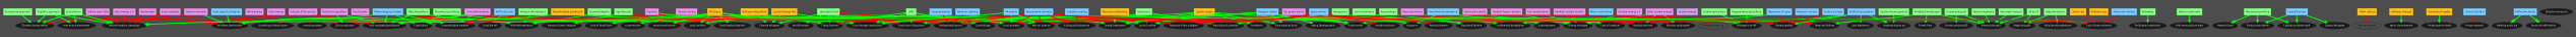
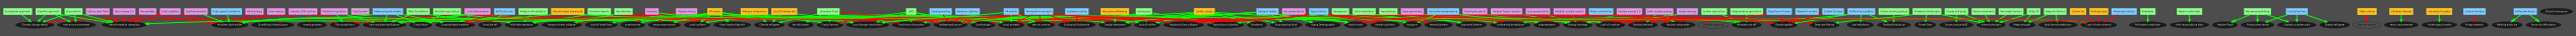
  digraph {
    bgcolor=gray30
    fontname=Ubuntu
    node [color=gray10 fontname=Ubuntu shape=box style=filled]
    edge [color=green fontname=Ubuntu penwidth=5]
    "Industry 20th century" [color=fuchsia fillcolor=plum]
    Renewables [color=fuchsia fillcolor=plum]
-   "Fossil power" [color=fuchsia fillcolor=plum]
+   "Fossil power" [color=green fillcolor=plum]
    "Wind energy" [color=fuchsia fillcolor=plum]
    "Massive mining" [color=fuchsia fillcolor=plum]
    "Coal power plants" [color=fuchsia fillcolor=plum]
    "Gas power plants" [color=fuchsia fillcolor=plum]
    "Pollution regulation" [color=fuchsia fillcolor=plum]
    "Solar energy" [color=fuchsia fillcolor=plum]
    "Giant hydro plants" [color=fuchsia fillcolor=plum]
    "Sahara solar field" [color=fuchsia fillcolor=plum]
    "Controlled weather" [color=fuchsia fillcolor=plum]
    "Solar subsidies" [color=fuchsia fillcolor=plum]
    "Nuclear energy" [color=dodgerblue fillcolor=plum]
    "Safer nuclear energy" [color=fuchsia fillcolor=plum]
    "Nuclear energy 2.0" [color=fuchsia fillcolor=plum]
    "Modular nuclear reactor" [color=fuchsia fillcolor=plum]
    "Modular fusion reactors" [color=fuchsia fillcolor=plum]
    "Deep sea mining" [color=fuchsia fillcolor=plum]
    Fracking [color=fuchsia fillcolor=plum]
    "Solar energy 2.0" [color=fuchsia fillcolor=plum]
    "Geothermal wells" [color=fuchsia fillcolor=plum]
    Robobees [color=green fillcolor=palegreen]
    "Groves and pools" [color=green fillcolor=palegreen]
    "Nature restoration" [color=green fillcolor=palegreen]
    "Protected landscapes" [color=green fillcolor=palegreen]
    "Ecosystems approach" [color=green fillcolor=palegreen]
    Ecocentrism [color=green fillcolor=palegreen]
    Agroecology [color=green fillcolor=palegreen]
    Agroforestry [color=green fillcolor=palegreen]
    "30 by 30" [color=green fillcolor=palegreen]
    "Carbon agriculture" [color=green fillcolor=palegreen]
    "Carbon storing pasture" [color=green fillcolor=palegreen]
    "Precision agriculture" [color=green fillcolor=palegreen]
    "Kelp plantations" [color=green fillcolor=palegreen]
    "Biophilic approach" [color=green fillcolor=palegreen]
    Hydropony [color=green fillcolor=palegreen]
    "Mass forestation" [color=green fillcolor=palegreen]
    "Greening deserts" [color=green fillcolor=palegreen]
    "Coral restoration" [color=green fillcolor=palegreen]
    GMO [color=green fillcolor=palegreen]
    "Laboratory food" [color=green fillcolor=palegreen]
    "Nature engineers" [color=green fillcolor=palegreen]
    "Mangroves planting" [color=green fillcolor=palegreen]
    "Rainwater harvest" [color=green fillcolor=palegreen]
    "Regenerative agriculture" [color=green fillcolor=palegreen]
    Aquaponics [color=green fillcolor=palegreen]
    "Amazon reforestation" [color=green fillcolor=palegreen]
    "Loss & Damage Aid" [color=gold fillcolor=goldenrod1]
    "Carbon tax" [color=gold fillcolor=goldenrod1]
    "VR utopia" [color=gold fillcolor=goldenrod1]
    "Polluters pay" [color=gold fillcolor=goldenrod1]
    "Decentralized power grid" [color=gold fillcolor=goldenrod1]
    "Refugee integration" [color=gold fillcolor=goldenrod1]
    "Mass airconditioning" [color=gold fillcolor=goldenrod1]
    "Tribal culture" [color=gold fillcolor=goldenrod1]
    "Genetic utopia" [color=gold fillcolor=goldenrod1]
    "Lifestyle changes" [color=gold fillcolor=goldenrod1]
    "Voluntary frugality" [color=gold fillcolor=goldenrod1]
    "Science funding" [color=dodgerblue fillcolor=lightskyblue]
    "Emission cleaning" [color=dodgerblue fillcolor=lightskyblue]
    "Research centers" [color=dodgerblue fillcolor=lightskyblue]
    Geoengineering [color=dodgerblue fillcolor=lightskyblue]
    "Artificial ecosystems" [color=dodgerblue fillcolor=lightskyblue]
    "Carbon Storage" [color=dodgerblue fillcolor=lightskyblue]
    "Meteorological models" [color=dodgerblue fillcolor=lightskyblue]
    "Artificial corals" [color=dodgerblue fillcolor=lightskyblue]
    "Coastal barriers" [color=dodgerblue fillcolor=lightskyblue]
    "Moon commuting" [color=dodgerblue fillcolor=lightskyblue]
    "High-capacity batteries" [color=dodgerblue fillcolor=lightskyblue]
    "Departure of some" [color=dodgerblue fillcolor=lightskyblue]
    "Reflective sheets" [color=dodgerblue fillcolor=lightskyblue]
    "Designer babies" [color=dodgerblue fillcolor=lightskyblue]
    "Advanced robotics" [color=dodgerblue fillcolor=lightskyblue]
    "Atmospheric aerosols" [color=dodgerblue fillcolor=lightskyblue]
    "Humankind engineering" [color=dodgerblue fillcolor=lightskyblue]
    "Radiative cooling" [color=dodgerblue fillcolor=lightskyblue]
    "Space mirrors" [color=dodgerblue fillcolor=lightskyblue]
    "VR worlds" [color=dodgerblue fillcolor=lightskyblue]
    "Climate change denial" [fontcolor=white shape=ellipse]
    "Oil rig explosion" [fontcolor=white shape=ellipse]
    "Non-regulated pollutants" [fontcolor=white shape=ellipse]
    "Desinformation campaign" [fontcolor=white shape=ellipse]
    "Windless dark winter" [fontcolor=white shape=ellipse]
    "Lack of fossil fuels" [fontcolor=white shape=ellipse]
    "Amazon forest collapse" [fontcolor=white shape=ellipse]
    "Local conflicts" [fontcolor=white shape=ellipse]
    "Biodiversity breakdown" [fontcolor=white shape=ellipse]
    "Mass ecoterrorism" [fontcolor=white shape=ellipse]
    Ecoterrorism [fontcolor=white shape=ellipse]
    "Deep see fishing" [fontcolor=white shape=ellipse]
    "Lack of uranium" [fontcolor=white shape=ellipse]
    "Gas shortage" [fontcolor=white shape=ellipse]
    "Lack of rare minerals" [fontcolor=white shape=ellipse]
    "Unpredictable weather" [fontcolor=white shape=ellipse]
    "Local hunger revolutions" [fontcolor=white shape=ellipse]
    "Deadly heatwaves" [fontcolor=white shape=ellipse]
    "Widespread cancer" [fontcolor=white shape=ellipse]
    "Crop failure" [fontcolor=white shape=ellipse]
    "Nuclear catasrophe" [fontcolor=white shape=ellipse]
    "Radioactive leak" [fontcolor=white shape=ellipse]
    "Pollinators extinction" [fontcolor=white shape=ellipse]
    "Groves and pools(?)" [fontcolor=white shape=ellipse]
    "Intense drought" [fontcolor=white shape=ellipse]
    "Anti-monoculture laws" [fontcolor=white shape=ellipse]
    "Forest fires" [fontcolor=white shape=ellipse]
    "Anti enviro movement" [fontcolor=white shape=ellipse]
    "Wild deforestation" [fontcolor=white shape=ellipse]
    "Mega-drought" [fontcolor=white shape=ellipse]
    "Peatland drying up" [fontcolor=white shape=ellipse]
    "Tragic harvest" [fontcolor=white shape=ellipse]
    "Kelp forest breakdown" [fontcolor=white shape=ellipse]
    "Lack of coffee" [fontcolor=white shape=ellipse]
    "Food chain disruption" [fontcolor=white shape=ellipse]
    "Coral die-off" [fontcolor=white shape=ellipse]
    "Climate refugees" [fontcolor=white shape=ellipse]
    "World hunger" [fontcolor=white shape=ellipse]
    "Massive flood" [fontcolor=white shape=ellipse]
    "Rising ocean levels" [fontcolor=white shape=ellipse]
    "Coastal countries sunk" [fontcolor=white shape=ellipse]
    "Fossil backed dezinfo" [fontcolor=white shape=ellipse]
    "Youth revolt" [fontcolor=white shape=ellipse]
    "Climate apathy" [fontcolor=white shape=ellipse]
    "Energy shortage" [fontcolor=white shape=ellipse]
    "Chaotic monsoons" [fontcolor=white shape=ellipse]
    "Fringe research" [fontcolor=white shape=ellipse]
    "Last elephants" [fontcolor=white shape=ellipse]
    "Coastal refugees" [fontcolor=white shape=ellipse]
    "Melting arctic ice" [fontcolor=white shape=ellipse]
    "No arctic reflections" [fontcolor=white shape=ellipse]
    "Equatoral famine" [fontcolor=white shape=ellipse]
    "Stop wasting food" [fontcolor=white shape=ellipse]
    "Aging Demographic" [fontcolor=white shape=ellipse]
    Pandemic [fontcolor=white shape=ellipse]
    "Local protests" [fontcolor=white shape=ellipse]
    "Agricultural calamity" [fontcolor=white shape=ellipse]
    "Nitrogen run-off" [fontcolor=white shape=ellipse]
    "No to consumerism" [fontcolor=white shape=ellipse]
    "Private space travels" [fontcolor=white shape=ellipse]
    "Regional clima collapse" [fontcolor=white shape=ellipse]
    "Ecological disbalance" [fontcolor=white shape=ellipse]
    "Rouge AI" [fontcolor=white shape=ellipse]
    SuperBacteria [fontcolor=white shape=ellipse]
    "Kessler syndrom" [fontcolor=white shape=ellipse]
    "Asteroid swarm" [fontcolor=white shape=ellipse]
    "War on science" [fontcolor=white shape=ellipse]
    "Crumbling infrastructure" [fontcolor=white shape=ellipse]
    "Poverty protests" [fontcolor=white shape=ellipse]
    "Nuclear clean-up" [color="" shape="" style=""]
    "War On science" [color="" shape="" style=""]
    subgraph sub_1 {
      cluster=false
      label=Cards
      rankdir=LR
      subgraph sub_2 {
        cluster=false
        color=fuchsia
        label=Cards
        rankdir=LR
        "Industry 20th century"
        Renewables
        "Fossil power"
        "Wind energy"
        "Massive mining"
        "Coal power plants"
        "Gas power plants"
        "Pollution regulation"
        "Solar energy"
        "Giant hydro plants"
        "Sahara solar field"
        "Controlled weather"
        "Solar subsidies"
        "Nuclear energy"
        "Safer nuclear energy"
        "Nuclear energy 2.0"
        "Modular nuclear reactor"
        "Modular fusion reactors"
        "Deep sea mining"
        Fracking
        "Solar energy 2.0"
        "Geothermal wells"
      }
      subgraph sub_3 {
        cluster=false
        color=green
        label=Cards
        rankdir=LR
        Robobees
        "Groves and pools"
        "Nature restoration"
        "Protected landscapes"
        "Ecosystems approach"
        Ecocentrism
        Agroecology
        Agroforestry
        "30 by 30"
        "Carbon agriculture"
        "Carbon storing pasture"
        "Precision agriculture"
        "Kelp plantations"
        "Biophilic approach"
        Hydropony
        "Mass forestation"
        "Greening deserts"
        "Coral restoration"
        GMO
        "Laboratory food"
        "Nature engineers"
        "Mangroves planting"
        "Rainwater harvest"
        "Regenerative agriculture"
        Aquaponics
        "Amazon reforestation"
      }
      subgraph sub_4 {
        cluster=false
        color=gold
        label=Cards
        rankdir=LR
        "Loss & Damage Aid"
        "Carbon tax"
        "VR utopia"
        "Polluters pay"
        "Decentralized power grid"
        "Refugee integration"
        "Mass airconditioning"
        "Tribal culture"
        "Genetic utopia"
        "Lifestyle changes"
        "Voluntary frugality"
      }
      subgraph sub_5 {
        cluster=false
        color=dodgerblue
        label=Cards
        rankdir=LR
        "Science funding"
        "Emission cleaning"
        "Research centers"
        Geoengineering
        "Artificial ecosystems"
        "Carbon Storage"
        "Meteorological models"
        "Artificial corals"
        "Coastal barriers"
        "Moon commuting"
        "High-capacity batteries"
        "Departure of some"
        "Reflective sheets"
        "Designer babies"
        "Advanced robotics"
        "Atmospheric aerosols"
        "Humankind engineering"
        "Radiative cooling"
        "Space mirrors"
        "VR worlds"
      }
    }
    subgraph sub_6 {
      cluster=false
      label=Events
      "Climate change denial"
      "Oil rig explosion"
      "Non-regulated pollutants"
      "Desinformation campaign"
      "Windless dark winter"
      "Lack of fossil fuels"
      "Amazon forest collapse"
      "Local conflicts"
      "Biodiversity breakdown"
      "Mass ecoterrorism"
      Ecoterrorism
      "Deep see fishing"
      "Lack of uranium"
      "Gas shortage"
      "Lack of rare minerals"
      "Unpredictable weather"
      "Local hunger revolutions"
      "Deadly heatwaves"
      "Widespread cancer"
      "Crop failure"
      "Nuclear catasrophe"
      "Radioactive leak"
      "Pollinators extinction"
      "Groves and pools(?)"
      "Intense drought"
      "Anti-monoculture laws"
      "Forest fires"
      "Anti enviro movement"
      "Wild deforestation"
      "Mega-drought"
      "Peatland drying up"
      "Tragic harvest"
      "Kelp forest breakdown"
      "Lack of coffee"
      "Food chain disruption"
      "Coral die-off"
      "Climate refugees"
      "World hunger"
      "Massive flood"
      "Rising ocean levels"
      "Coastal countries sunk"
      "Fossil backed dezinfo"
      "Youth revolt"
      "Climate apathy"
      "Energy shortage"
      "Chaotic monsoons"
      "Fringe research"
      "Last elephants"
      "Coastal refugees"
      "Melting arctic ice"
      "No arctic reflections"
      "Equatoral famine"
      "Stop wasting food"
      "Aging Demographic"
      Pandemic
      "Local protests"
      "Agricultural calamity"
      "Nitrogen run-off"
      "No to consumerism"
      "Private space travels"
      "Regional clima collapse"
      "Ecological disbalance"
      "Rouge AI"
      SuperBacteria
      "Kessler syndrom"
      "Asteroid swarm"
      "War on science"
      "Crumbling infrastructure"
      "Poverty protests"
    }
    "Industry 20th century" -> "Climate change denial" [color=red]
    "Industry 20th century" -> "Oil rig explosion" [color=red]
    "Industry 20th century" -> "Non-regulated pollutants" [color=red]
    "Industry 20th century" -> "Crumbling infrastructure" [arrowhead=obox color=red]
    "Industry 20th century" -> "Poverty protests" [arrowhead=obox color=red]
    Renewables -> "Desinformation campaign" [color=red]
    Renewables -> "Windless dark winter" [color=red]
    "Fossil power" -> "Oil rig explosion" [color=red]
    "Fossil power" -> "Non-regulated pollutants" [color=red]
    "Wind energy" -> "Windless dark winter" [color=red]
    "Massive mining" -> "Oil rig explosion" [color=red]
    "Massive mining" -> "Lack of fossil fuels"
    "Massive mining" -> "Amazon forest collapse" [color=red]
    "Massive mining" -> "Local conflicts" [color=red]
    "Massive mining" -> "Biodiversity breakdown" [color=red]
    "Massive mining" -> "Mass ecoterrorism" [color=red]
    "Massive mining" -> "Lack of uranium"
    "Massive mining" -> "Food chain disruption" [color=red]
    "Coal power plants" -> "Energy shortage"
    "Gas power plants" -> "Gas shortage" [color=red]
    "Gas power plants" -> "Energy shortage"
    "Pollution regulation" -> "Oil rig explosion"
    "Pollution regulation" -> "Non-regulated pollutants"
    "Solar energy" -> "Windless dark winter" [color=red]
    "Giant hydro plants" -> "Biodiversity breakdown" [color=red]
    "Giant hydro plants" -> "Energy shortage"
    "Sahara solar field" -> "Desinformation campaign" [color=red]
    "Controlled weather" -> "Non-regulated pollutants"
    "Controlled weather" -> "Windless dark winter"
    "Controlled weather" -> "Unpredictable weather"
    "Controlled weather" -> "Local hunger revolutions"
    "Controlled weather" -> "Deadly heatwaves"
    "Controlled weather" -> "Widespread cancer" [color=red]
    "Controlled weather" -> "Crop failure"
    "Solar subsidies" -> "Desinformation campaign" [color=red]
    "Solar subsidies" -> "Windless dark winter" [color=red]
    "Nuclear energy" -> "Lack of uranium" [color=red]
    "Nuclear energy" -> "Nuclear catasrophe" [color=red]
    "Nuclear energy" -> "Radioactive leak" [color=red]
-   "Safer nuclear energy" -> "Energy shortage"
+   "Nuclear energy" -> "Energy shortage"
    "Nuclear energy" -> "Nuclear clean-up" [arrowhead=obox color=red]
    "Safer nuclear energy" -> "Nuclear catasrophe" [arrowhead=normalnormal]
    "Safer nuclear energy" -> "Radioactive leak"
    "Nuclear energy 2.0" -> "Lack of uranium" [color=red]
    "Nuclear energy 2.0" -> "Nuclear catasrophe" [color=red]
    "Nuclear energy 2.0" -> "Radioactive leak" [color=red]
    "Nuclear energy 2.0" -> "Energy shortage"
    "Modular nuclear reactor" -> "Radioactive leak" [color=red]
    "Modular nuclear reactor" -> "Energy shortage"
    "Modular fusion reactors" -> "Energy shortage"
    "Deep sea mining" -> "Oil rig explosion" [color=red]
    "Deep sea mining" -> "Biodiversity breakdown" [arrowhead=normalnormal color=red]
    "Deep sea mining" -> "Mass ecoterrorism" [color=red]
    "Deep sea mining" -> "Deep see fishing" [arrowhead=normalnormal color=red]
    "Deep sea mining" -> "Lack of rare minerals"
    Fracking -> "Non-regulated pollutants" [color=red]
    Fracking -> "Mass ecoterrorism" [color=red]
    Fracking -> Ecoterrorism [color=red]
    Fracking -> "Gas shortage"
    "Solar energy 2.0" -> "Desinformation campaign" [color=red]
    "Geothermal wells" -> "Windless dark winter"
    Robobees -> "Pollinators extinction"
    "Groves and pools" -> "Groves and pools(?)" [arrowhead=normalnormal]
    "Groves and pools" -> "Intense drought"
    "Nature restoration" -> "Anti-monoculture laws"
    "Protected landscapes" -> "Deep see fishing"
    "Protected landscapes" -> "Intense drought"
    "Protected landscapes" -> "Forest fires"
    "Ecosystems approach" -> "Climate change denial"
    Ecocentrism -> "Climate change denial"
    Ecocentrism -> "Desinformation campaign" [arrowhead=normalnormal]
    Ecocentrism -> "Anti enviro movement"
    Agroecology -> "Agricultural calamity"
    Agroecology -> "Nitrogen run-off"
    Agroforestry -> "Amazon forest collapse"
    Agroforestry -> "Wild deforestation"
    "30 by 30" -> "Intense drought"
    "30 by 30" -> "Mega-drought"
    "Carbon agriculture" -> "Nitrogen run-off"
    "Carbon storing pasture" -> "Peatland drying up"
    "Precision agriculture" -> "Crop failure"
    "Precision agriculture" -> "Tragic harvest"
    "Kelp plantations" -> "Mega-drought"
    "Kelp plantations" -> "Kelp forest breakdown"
    "Biophilic approach" -> "Climate change denial"
    "Biophilic approach" -> "Desinformation campaign" [arrohead=normalnormal]
    "Biophilic approach" -> "Anti enviro movement"
    Hydropony -> "Local hunger revolutions"
    Hydropony -> "Lack of coffee"
    Hydropony -> "Food chain disruption"
    Hydropony -> "Agricultural calamity"
    "Mass forestation" -> "Non-regulated pollutants"
    "Mass forestation" -> "Wild deforestation"
    "Greening deserts" -> "Wild deforestation"
    "Coral restoration" -> "Biodiversity breakdown"
    "Coral restoration" -> "Equatoral famine"
    GMO -> "Local hunger revolutions"
    GMO -> "Tragic harvest"
    GMO -> "Lack of coffee"
    GMO -> "Food chain disruption"
    GMO -> "Agricultural calamity"
    "Laboratory food" -> "Widespread cancer" [color=red]
    "Laboratory food" -> "Tragic harvest"
    "Laboratory food" -> "Climate refugees"
    "Laboratory food" -> "World hunger"
    "Nature engineers" -> "Intense drought"
    "Mangroves planting" -> "Massive flood" [arrowhead=normalnormal]
    "Mangroves planting" -> "Rising ocean levels"
    "Mangroves planting" -> "Coastal countries sunk"
    "Rainwater harvest" -> "Intense drought"
    "Regenerative agriculture" -> "Nitrogen run-off"
    Aquaponics -> "Equatoral famine"
    Aquaponics -> "Agricultural calamity"
    "Amazon reforestation" -> "Wild deforestation"
    "Loss & Damage Aid" -> "Local conflicts"
    "Loss & Damage Aid" -> "Local hunger revolutions"
    "Loss & Damage Aid" -> "Climate refugees"
    "Carbon tax" -> "Lack of rare minerals" [color=red]
    "VR utopia" -> "Non-regulated pollutants" [arrowhead=normalnormal]
    "VR utopia" -> "Desinformation campaign" [arrowhead=normalnormal]
    "VR utopia" -> "Local conflicts"
    "VR utopia" -> "Mass ecoterrorism"
    "VR utopia" -> Ecoterrorism
    "VR utopia" -> "Fossil backed dezinfo"
    "VR utopia" -> "Youth revolt"
    "VR utopia" -> "Climate apathy" [color=red]
    "VR utopia" -> "Local protests"
    "VR utopia" -> "War on science"
    "Polluters pay" -> "Lack of rare minerals" [color=red]
    "Decentralized power grid" -> "Windless dark winter"
    "Decentralized power grid" -> "Energy shortage"
    "Refugee integration" -> "Climate refugees"
    "Mass airconditioning" -> "Deadly heatwaves" [arrowhead=normalnormal]
    "Tribal culture" -> "War On science" [arrowhead=normalnormal color=red]
    "Genetic utopia" -> "Deadly heatwaves"
    "Genetic utopia" -> "Widespread cancer"
    "Genetic utopia" -> "Lack of coffee"
    "Genetic utopia" -> "Youth revolt"
    "Genetic utopia" -> "Stop wasting food"
    "Genetic utopia" -> Pandemic
    "Lifestyle changes" -> "No to consumerism"
    "Voluntary frugality" -> "Private space travels"
    "Science funding" -> "Fringe research" [color=red]
    "Emission cleaning" -> "Widespread cancer" [color=red]
    "Research centers" -> "Climate apathy" [color=red]
    Geoengineering -> "Widespread cancer" [color=red]
    "Artificial ecosystems" -> "Biodiversity breakdown"
    "Artificial ecosystems" -> "Peatland drying up"
    "Artificial ecosystems" -> "Climate apathy"
    "Artificial ecosystems" -> "Last elephants"
    "Carbon Storage" -> "Climate apathy" [color=red]
    "Meteorological models" -> "Non-regulated pollutants"
    "Meteorological models" -> "Windless dark winter"
    "Meteorological models" -> "Unpredictable weather"
    "Meteorological models" -> "Crop failure"
    "Artificial corals" -> "Unpredictable weather" [color=red]
    "Artificial corals" -> "Coral die-off"
    "Coastal barriers" -> "Rising ocean levels"
    "Coastal barriers" -> "Coastal countries sunk"
    "Coastal barriers" -> "Coastal refugees"
    "Moon commuting" -> "Youth revolt" [color=red]
    "Moon commuting" -> "Climate apathy" [color=red]
    "High-capacity batteries" -> "Windless dark winter"
-   "Departure of some" -> "Youth revolt"
+   "Departure of some" -> "Youth revolt" [color=red]
    "Departure of some" -> "Climate apathy" [color=red]
    "Reflective sheets" -> "Melting arctic ice" [arrowhead=normalnormal]
    "Reflective sheets" -> "No arctic reflections" [arrowhead=normalnormal]
    "Designer babies" -> "Deadly heatwaves"
    "Designer babies" -> "Widespread cancer"
    "Designer babies" -> "Lack of coffee"
    "Designer babies" -> "Youth revolt"
    "Designer babies" -> "Stop wasting food"
    "Designer babies" -> "Aging Demographic"
    "Designer babies" -> "Rouge AI"
    "Advanced robotics" -> "Lack of rare minerals" [color=red]
    "Atmospheric aerosols" -> "Unpredictable weather" [color=red]
    "Atmospheric aerosols" -> "Widespread cancer" [color=red]
    "Atmospheric aerosols" -> "Tragic harvest" [color=red]
    "Atmospheric aerosols" -> "Local protests" [color=red]
    "Atmospheric aerosols" -> "Agricultural calamity" [color=red]
    "Atmospheric aerosols" -> "Regional clima collapse" [color=red]
    "Atmospheric aerosols" -> "Ecological disbalance" [color=red]
    "Atmospheric aerosols" -> "War on science" [color=red]
    "Humankind engineering" -> "Rouge AI"
    "Humankind engineering" -> SuperBacteria
    "Radiative cooling" -> "Ecological disbalance" [color=red]
    "Space mirrors" -> "Lack of rare minerals" [color=red]
    "Space mirrors" -> "Local protests" [color=red]
    "Space mirrors" -> "Regional clima collapse" [color=red]
    "Space mirrors" -> "Kessler syndrom" [color=red]
    "Space mirrors" -> "Asteroid swarm" [color=red]
    "Space mirrors" -> "War on science" [arrowhead=odiamondodiamond color=red]
    "VR worlds" -> "Local hunger revolutions"
    "VR worlds" -> "Local protests"
    "VR worlds" -> "War on science"
  }
